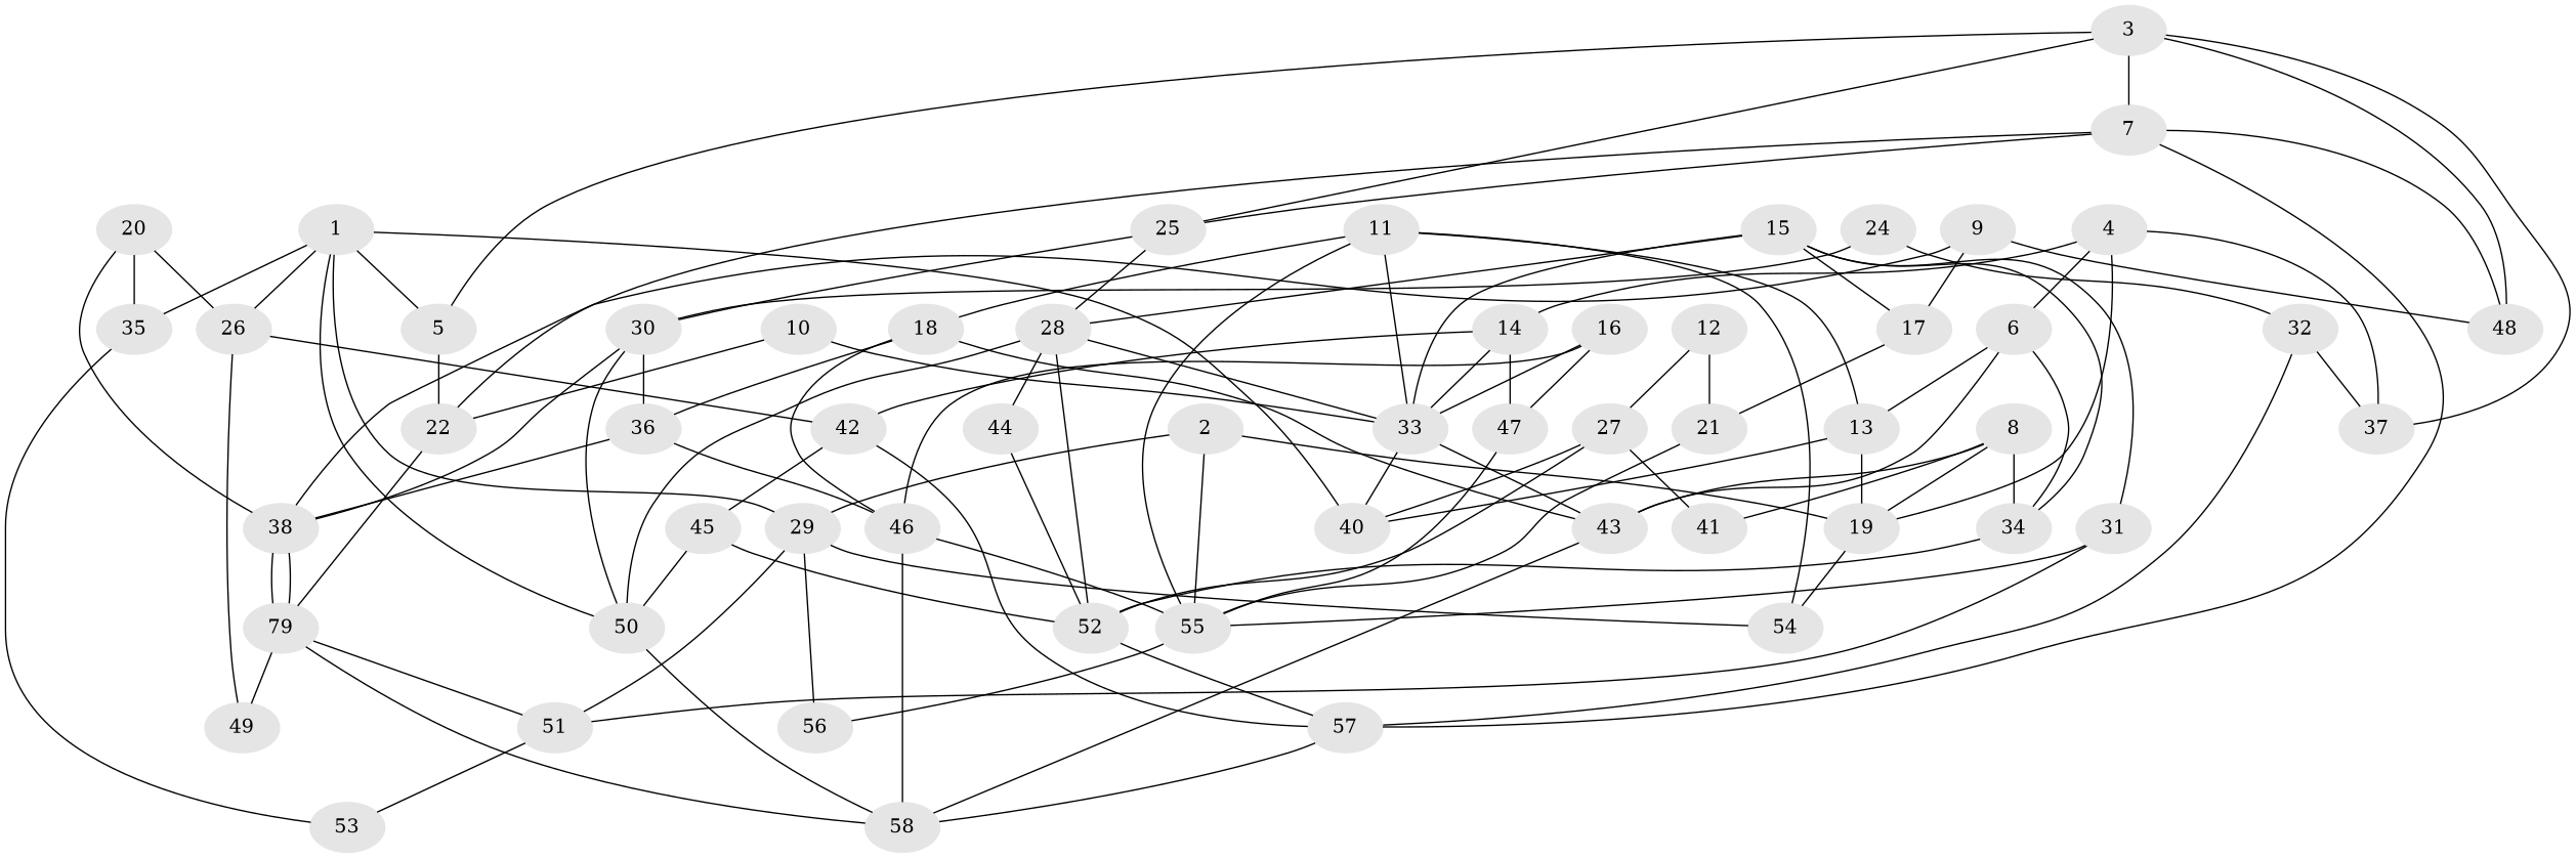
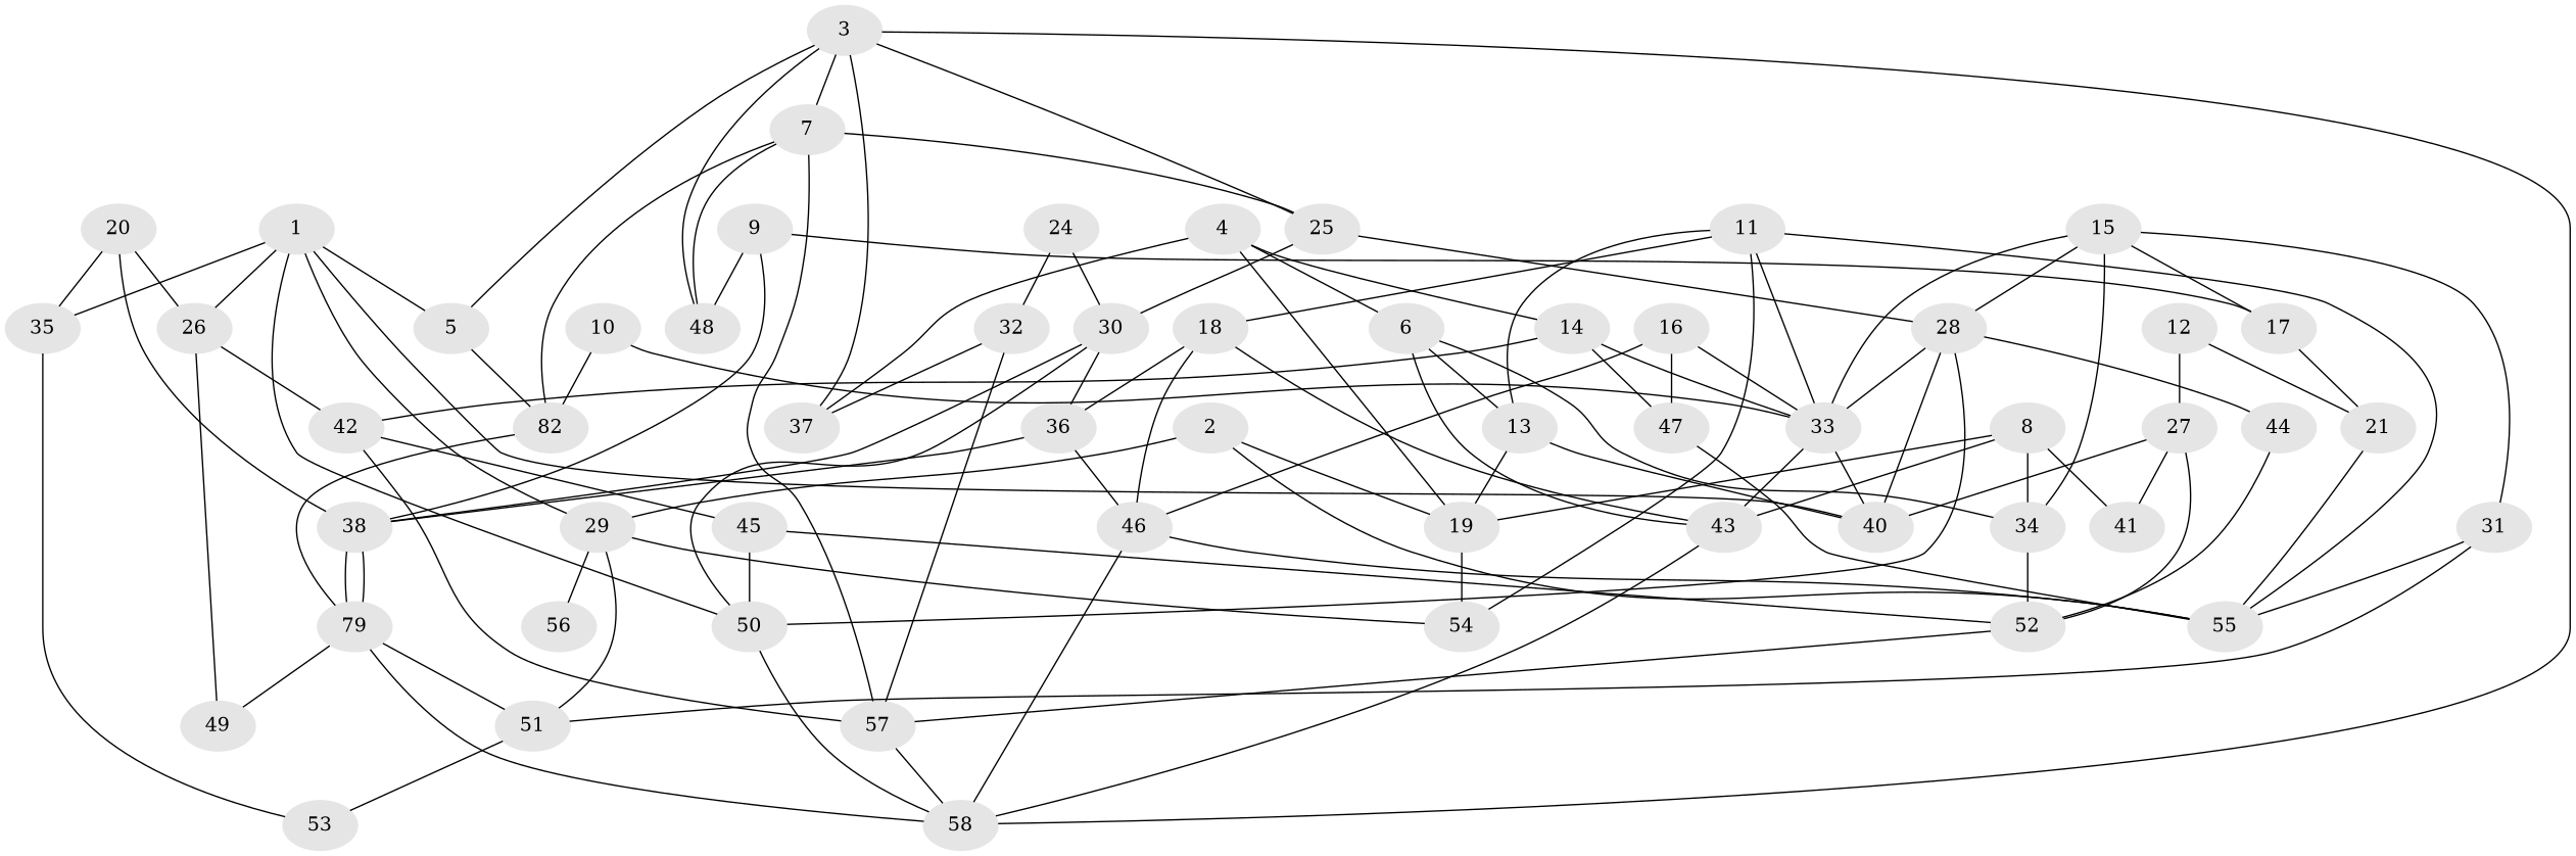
  graph {
    node [color=gray90 style=filled]
    1
    5
    26
    29
    35
    40
    50
-   22
+   22 [label=82]
    42
    49
    54
    51
    56
    53
    58
    2
    19
    55
    3
    7
    25
    37
    48
    57
    28
    30
    4
    6
    14
    13
    34
    43
    8
    41
    n35 [label=79]
    52
    9
    17
    38
    21
    10
    33
    11
    18
    46
    36
    12
    27
    47
    15
    31
    44
    16
    20
    24
    32
    45
    1 -- 5
    1 -- 26
    1 -- 29
    1 -- 35
    1 -- 40
    1 -- 50
    5 -- 22
    26 -- 42
    26 -- 49
    29 -- 54
    29 -- 51
    29 -- 56
    35 -- 53
    50 -- 58
    22 -- n35
    42 -- 57
    42 -- 45
    51 -- 53
    2 -- 29
    2 -- 19
    2 -- 55
    19 -- 54
-   55 -- 56
    3 -- 5
+   3 -- 58
    3 -- 7
    3 -- 25
    3 -- 37
    3 -- 48
    7 -- 22
    7 -- 25
    7 -- 48
    7 -- 57
    25 -- 28
    25 -- 30
    57 -- 58
-   28 -- 52
+   28 -- 40
    28 -- 50
    28 -- 33
    28 -- 44
    30 -- 50
    30 -- 38
    30 -- 36
    4 -- 19
    4 -- 37
    4 -- 6
    4 -- 14
    6 -- 13
    6 -- 34
    6 -- 43
    14 -- 42
    14 -- 33
    14 -- 47
    13 -- 40
    13 -- 19
    34 -- 52
    43 -- 58
    8 -- 19
    8 -- 34
    8 -- 43
    8 -- 41
    n35 -- 49
    n35 -- 51
    n35 -- 58
    52 -- 57
    9 -- 48
    9 -- 17
    9 -- 38
    17 -- 21
    38 -- n35
    38 -- n35
    21 -- 55
    10 -- 22
    10 -- 33
    33 -- 40
    33 -- 43
    11 -- 54
    11 -- 55
    11 -- 13
    11 -- 33
    11 -- 18
    18 -- 43
    18 -- 46
    18 -- 36
    46 -- 58
    46 -- 55
    36 -- 38
    36 -- 46
    12 -- 21
    12 -- 27
    27 -- 40
    27 -- 41
    27 -- 52
    47 -- 55
    15 -- 28
    15 -- 34
    15 -- 17
    15 -- 33
    15 -- 31
    31 -- 51
    31 -- 55
    44 -- 52
    16 -- 33
    16 -- 46
    16 -- 47
    20 -- 26
    20 -- 35
    20 -- 38
    24 -- 30
    24 -- 32
    32 -- 37
    32 -- 57
    45 -- 50
    45 -- 52
  }
